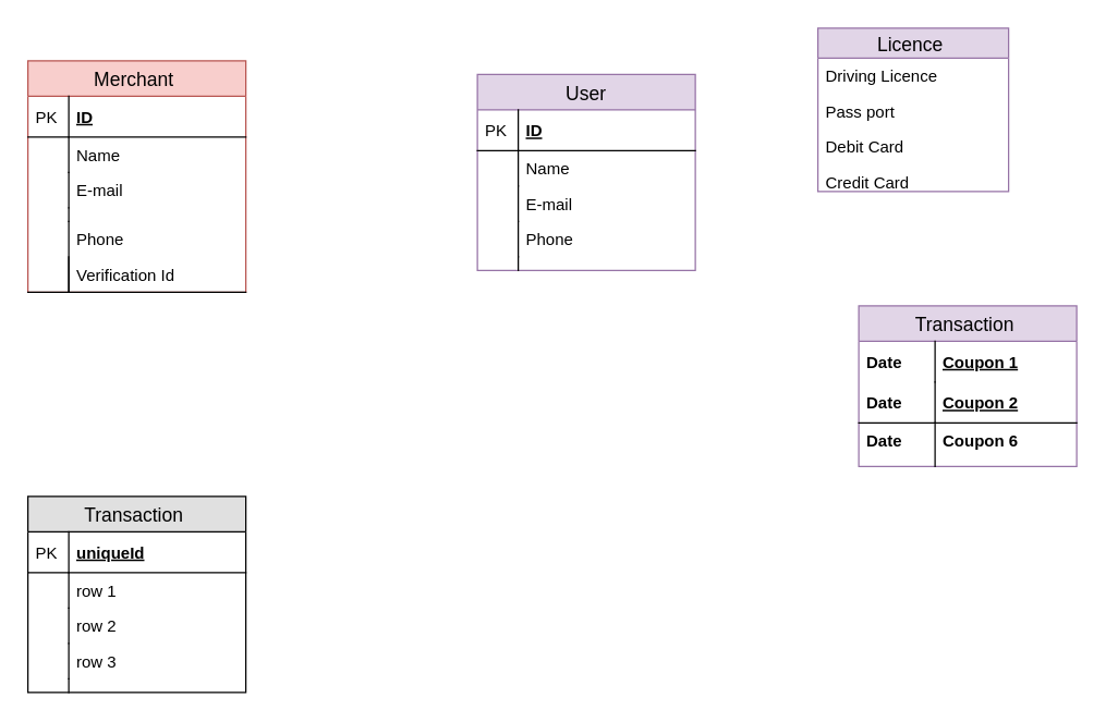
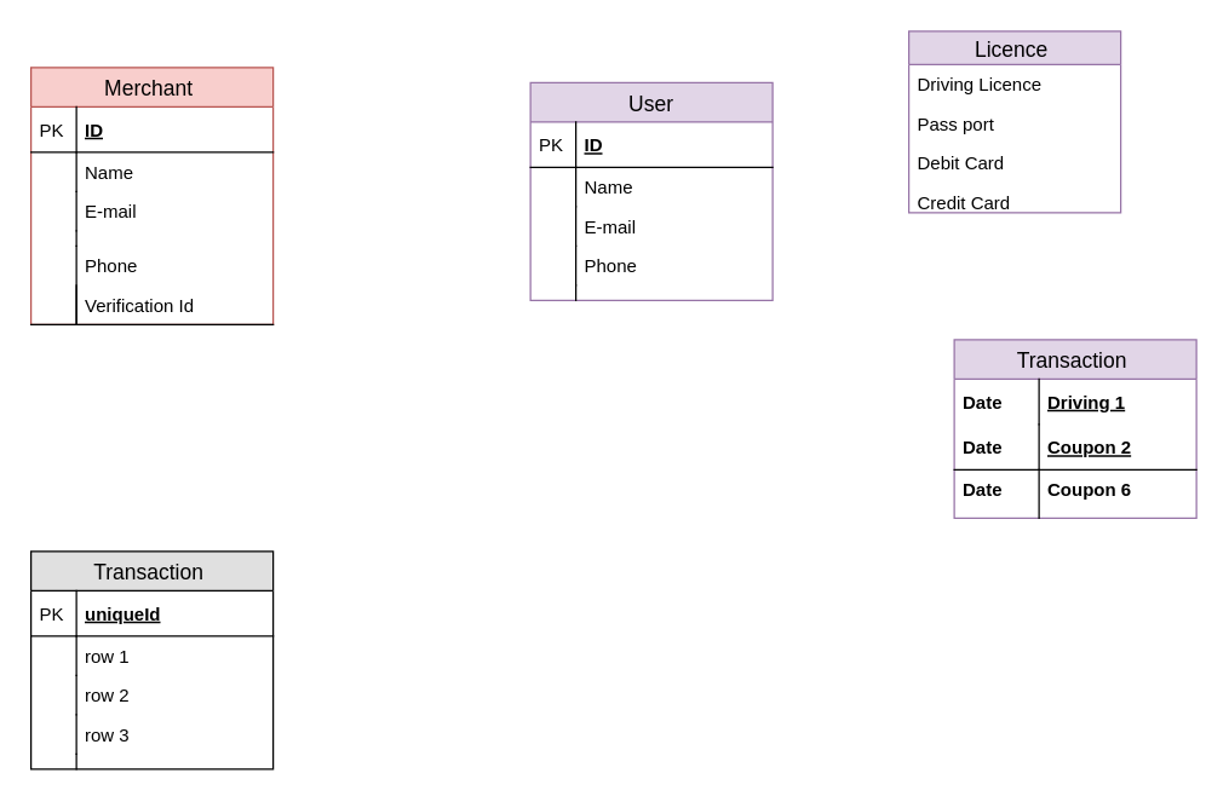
  <mxCell id="0" />
  <mxCell id="1" parent="0" />
  <mxCell id="2" value="Merchant " style="swimlane;fontStyle=0;childLayout=stackLayout;horizontal=1;startSize=26;fillColor=#f8cecc;horizontalStack=0;resizeParent=1;resizeParentMax=0;resizeLast=0;collapsible=1;marginBottom=0;swimlaneFillColor=#ffffff;align=center;fontSize=14;strokeColor=#b85450;" vertex="1" parent="1"><mxGeometry x="20" y="44" width="160" height="170" as="geometry" /></mxCell>
  <mxCell id="3" value="ID" style="shape=partialRectangle;top=0;left=0;right=0;bottom=1;align=left;verticalAlign=middle;fillColor=none;spacingLeft=34;spacingRight=4;overflow=hidden;rotatable=0;points=[[0,0.5],[1,0.5]];portConstraint=eastwest;dropTarget=0;fontStyle=5;fontSize=12;" vertex="1" parent="2"><mxGeometry y="26" width="160" height="30" as="geometry" /></mxCell>
  <mxCell id="4" value="PK" style="shape=partialRectangle;top=0;left=0;bottom=0;fillColor=none;align=left;verticalAlign=middle;spacingLeft=4;spacingRight=4;overflow=hidden;rotatable=0;points=[];portConstraint=eastwest;part=1;fontSize=12;" vertex="1" connectable="0" parent="3"><mxGeometry width="30" height="30" as="geometry" /></mxCell>
  <mxCell id="5" value="Name &#10;&#10;" style="shape=partialRectangle;top=0;left=0;right=0;bottom=0;align=left;verticalAlign=top;fillColor=none;spacingLeft=34;spacingRight=4;overflow=hidden;rotatable=0;points=[[0,0.5],[1,0.5]];portConstraint=eastwest;dropTarget=0;fontSize=12;" vertex="1" parent="2"><mxGeometry y="56" width="160" height="26" as="geometry" /></mxCell>
  <mxCell id="6" value="" style="shape=partialRectangle;top=0;left=0;bottom=0;fillColor=none;align=left;verticalAlign=top;spacingLeft=4;spacingRight=4;overflow=hidden;rotatable=0;points=[];portConstraint=eastwest;part=1;fontSize=12;" vertex="1" connectable="0" parent="5"><mxGeometry width="30" height="26" as="geometry" /></mxCell>
  <mxCell id="7" value="E-mail" style="shape=partialRectangle;top=0;left=0;right=0;bottom=0;align=left;verticalAlign=top;fillColor=none;spacingLeft=34;spacingRight=4;overflow=hidden;rotatable=0;points=[[0,0.5],[1,0.5]];portConstraint=eastwest;dropTarget=0;fontSize=12;" vertex="1" parent="2"><mxGeometry y="82" width="160" height="26" as="geometry" /></mxCell>
  <mxCell id="8" value="" style="shape=partialRectangle;top=0;left=0;bottom=0;fillColor=none;align=left;verticalAlign=top;spacingLeft=4;spacingRight=4;overflow=hidden;rotatable=0;points=[];portConstraint=eastwest;part=1;fontSize=12;" vertex="1" connectable="0" parent="7"><mxGeometry width="30" height="26" as="geometry" /></mxCell>
  <mxCell id="9" value="" style="shape=partialRectangle;top=0;left=0;right=0;bottom=0;align=left;verticalAlign=top;fillColor=none;spacingLeft=34;spacingRight=4;overflow=hidden;rotatable=0;points=[[0,0.5],[1,0.5]];portConstraint=eastwest;dropTarget=0;fontSize=12;" vertex="1" parent="2"><mxGeometry y="108" width="160" height="10" as="geometry" /></mxCell>
  <mxCell id="10" value="" style="shape=partialRectangle;top=0;left=0;bottom=0;fillColor=none;align=left;verticalAlign=top;spacingLeft=4;spacingRight=4;overflow=hidden;rotatable=0;points=[];portConstraint=eastwest;part=1;fontSize=12;" vertex="1" connectable="0" parent="9"><mxGeometry width="30" height="10" as="geometry" /></mxCell>
  <mxCell id="11" value="Phone" style="shape=partialRectangle;top=0;left=0;right=0;bottom=0;align=left;verticalAlign=top;fillColor=none;spacingLeft=34;spacingRight=4;overflow=hidden;rotatable=0;points=[[0,0.5],[1,0.5]];portConstraint=eastwest;dropTarget=0;fontSize=12;" vertex="1" parent="2"><mxGeometry y="118" width="160" height="52" as="geometry" /></mxCell>
  <mxCell id="12" value="" style="shape=partialRectangle;top=0;left=0;bottom=0;fillColor=none;align=left;verticalAlign=top;spacingLeft=4;spacingRight=4;overflow=hidden;rotatable=0;points=[];portConstraint=eastwest;part=1;fontSize=12;" vertex="1" connectable="0" parent="11"><mxGeometry width="30" height="52" as="geometry" /></mxCell>
  <mxCell id="13" value="Verification Id" style="shape=partialRectangle;top=0;left=0;right=0;bottom=1;align=left;verticalAlign=top;fillColor=none;spacingLeft=34;spacingRight=4;overflow=hidden;rotatable=0;points=[[0,0.5],[1,0.5]];portConstraint=eastwest;dropTarget=0;fontSize=12;strokeColor=#000000;" vertex="1" parent="1"><mxGeometry x="20" y="188" width="160" height="26" as="geometry" /></mxCell>
  <mxCell id="14" value="" style="shape=partialRectangle;top=0;left=0;bottom=0;fillColor=none;align=left;verticalAlign=top;spacingLeft=4;spacingRight=4;overflow=hidden;rotatable=0;points=[];portConstraint=eastwest;part=1;fontSize=12;" vertex="1" connectable="0" parent="13"><mxGeometry width="30" height="26" as="geometry" /></mxCell>
  <mxCell id="15" value="User" style="swimlane;fontStyle=0;childLayout=stackLayout;horizontal=1;startSize=26;fillColor=#e1d5e7;horizontalStack=0;resizeParent=1;resizeParentMax=0;resizeLast=0;collapsible=1;marginBottom=0;swimlaneFillColor=#ffffff;align=center;fontSize=14;strokeColor=#9673a6;" vertex="1" parent="1"><mxGeometry x="350" y="54" width="160" height="144" as="geometry" /></mxCell>
  <mxCell id="16" value="ID" style="shape=partialRectangle;top=0;left=0;right=0;bottom=1;align=left;verticalAlign=middle;fillColor=none;spacingLeft=34;spacingRight=4;overflow=hidden;rotatable=0;points=[[0,0.5],[1,0.5]];portConstraint=eastwest;dropTarget=0;fontStyle=5;fontSize=12;" vertex="1" parent="15"><mxGeometry y="26" width="160" height="30" as="geometry" /></mxCell>
  <mxCell id="17" value="PK" style="shape=partialRectangle;top=0;left=0;bottom=0;fillColor=none;align=left;verticalAlign=middle;spacingLeft=4;spacingRight=4;overflow=hidden;rotatable=0;points=[];portConstraint=eastwest;part=1;fontSize=12;" vertex="1" connectable="0" parent="16"><mxGeometry width="30" height="30" as="geometry" /></mxCell>
  <mxCell id="18" value="Name" style="shape=partialRectangle;top=0;left=0;right=0;bottom=0;align=left;verticalAlign=top;fillColor=none;spacingLeft=34;spacingRight=4;overflow=hidden;rotatable=0;points=[[0,0.5],[1,0.5]];portConstraint=eastwest;dropTarget=0;fontSize=12;" vertex="1" parent="15"><mxGeometry y="56" width="160" height="26" as="geometry" /></mxCell>
  <mxCell id="19" value="" style="shape=partialRectangle;top=0;left=0;bottom=0;fillColor=none;align=left;verticalAlign=top;spacingLeft=4;spacingRight=4;overflow=hidden;rotatable=0;points=[];portConstraint=eastwest;part=1;fontSize=12;" vertex="1" connectable="0" parent="18"><mxGeometry width="30" height="26" as="geometry" /></mxCell>
  <mxCell id="20" value="E-mail" style="shape=partialRectangle;top=0;left=0;right=0;bottom=0;align=left;verticalAlign=top;fillColor=none;spacingLeft=34;spacingRight=4;overflow=hidden;rotatable=0;points=[[0,0.5],[1,0.5]];portConstraint=eastwest;dropTarget=0;fontSize=12;" vertex="1" parent="15"><mxGeometry y="82" width="160" height="26" as="geometry" /></mxCell>
  <mxCell id="21" value="" style="shape=partialRectangle;top=0;left=0;bottom=0;fillColor=none;align=left;verticalAlign=top;spacingLeft=4;spacingRight=4;overflow=hidden;rotatable=0;points=[];portConstraint=eastwest;part=1;fontSize=12;" vertex="1" connectable="0" parent="20"><mxGeometry width="30" height="26" as="geometry" /></mxCell>
  <mxCell id="22" value="Phone" style="shape=partialRectangle;top=0;left=0;right=0;bottom=0;align=left;verticalAlign=top;fillColor=none;spacingLeft=34;spacingRight=4;overflow=hidden;rotatable=0;points=[[0,0.5],[1,0.5]];portConstraint=eastwest;dropTarget=0;fontSize=12;" vertex="1" parent="15"><mxGeometry y="108" width="160" height="26" as="geometry" /></mxCell>
  <mxCell id="23" value="" style="shape=partialRectangle;top=0;left=0;bottom=0;fillColor=none;align=left;verticalAlign=top;spacingLeft=4;spacingRight=4;overflow=hidden;rotatable=0;points=[];portConstraint=eastwest;part=1;fontSize=12;" vertex="1" connectable="0" parent="22"><mxGeometry width="30" height="26" as="geometry" /></mxCell>
  <mxCell id="24" value="" style="shape=partialRectangle;top=0;left=0;right=0;bottom=0;align=left;verticalAlign=top;fillColor=none;spacingLeft=34;spacingRight=4;overflow=hidden;rotatable=0;points=[[0,0.5],[1,0.5]];portConstraint=eastwest;dropTarget=0;fontSize=12;" vertex="1" parent="15"><mxGeometry y="134" width="160" height="10" as="geometry" /></mxCell>
  <mxCell id="25" value="" style="shape=partialRectangle;top=0;left=0;bottom=0;fillColor=none;align=left;verticalAlign=top;spacingLeft=4;spacingRight=4;overflow=hidden;rotatable=0;points=[];portConstraint=eastwest;part=1;fontSize=12;" vertex="1" connectable="0" parent="24"><mxGeometry width="30" height="10" as="geometry" /></mxCell>
  <mxCell id="26" value="Licence " style="swimlane;fontStyle=0;childLayout=stackLayout;horizontal=1;startSize=22;fillColor=#e1d5e7;horizontalStack=0;resizeParent=1;resizeParentMax=0;resizeLast=0;collapsible=1;marginBottom=0;swimlaneFillColor=#ffffff;align=center;fontSize=14;strokeColor=#9673a6;" vertex="1" parent="1"><mxGeometry x="600" y="20" width="140" height="120" as="geometry" /></mxCell>
  <mxCell id="27" value="Driving Licence" style="text;strokeColor=none;fillColor=none;spacingLeft=4;spacingRight=4;overflow=hidden;rotatable=0;points=[[0,0.5],[1,0.5]];portConstraint=eastwest;fontSize=12;" vertex="1" parent="26"><mxGeometry y="22" width="140" height="26" as="geometry" /></mxCell>
  <mxCell id="28" value="Pass port" style="text;strokeColor=none;fillColor=none;spacingLeft=4;spacingRight=4;overflow=hidden;rotatable=0;points=[[0,0.5],[1,0.5]];portConstraint=eastwest;fontSize=12;" vertex="1" parent="26"><mxGeometry y="48" width="140" height="26" as="geometry" /></mxCell>
  <mxCell id="29" value="Debit Card" style="text;strokeColor=none;fillColor=none;spacingLeft=4;spacingRight=4;overflow=hidden;rotatable=0;points=[[0,0.5],[1,0.5]];portConstraint=eastwest;fontSize=12;" vertex="1" parent="26"><mxGeometry y="74" width="140" height="46" as="geometry" /></mxCell>
  <mxCell id="30" value="Credit Card " style="text;strokeColor=none;fillColor=none;spacingLeft=4;spacingRight=4;overflow=hidden;rotatable=0;points=[[0,0.5],[1,0.5]];portConstraint=eastwest;fontSize=12;" vertex="1" parent="1"><mxGeometry x="600" y="120" width="140" height="26" as="geometry" /></mxCell>
  <mxCell id="31" value="Transaction " style="swimlane;fontStyle=0;childLayout=stackLayout;horizontal=1;startSize=26;fillColor=#e1d5e7;horizontalStack=0;resizeParent=1;resizeParentMax=0;resizeLast=0;collapsible=1;marginBottom=0;swimlaneFillColor=#ffffff;align=center;fontSize=14;strokeColor=#9673a6;" vertex="1" parent="1"><mxGeometry x="630" y="224" width="160" height="118" as="geometry" /></mxCell>
- <mxCell id="32" value="Coupon 1" style="shape=partialRectangle;top=0;left=0;right=0;bottom=0;align=left;verticalAlign=middle;fillColor=none;spacingLeft=60;spacingRight=4;overflow=hidden;rotatable=0;points=[[0,0.5],[1,0.5]];portConstraint=eastwest;dropTarget=0;fontStyle=5;fontSize=12;" vertex="1" parent="31"><mxGeometry y="26" width="160" height="30" as="geometry" /></mxCell>
+ <mxCell id="32" value="Driving 1" style="shape=partialRectangle;top=0;left=0;right=0;bottom=0;align=left;verticalAlign=middle;fillColor=none;spacingLeft=60;spacingRight=4;overflow=hidden;rotatable=0;points=[[0,0.5],[1,0.5]];portConstraint=eastwest;dropTarget=0;fontStyle=5;fontSize=12;" vertex="1" parent="31"><mxGeometry y="26" width="160" height="30" as="geometry" /></mxCell>
  <mxCell id="33" value="Date" style="shape=partialRectangle;fontStyle=1;top=0;left=0;bottom=0;fillColor=none;align=left;verticalAlign=middle;spacingLeft=4;spacingRight=4;overflow=hidden;rotatable=0;points=[];portConstraint=eastwest;part=1;fontSize=12;" vertex="1" connectable="0" parent="32"><mxGeometry width="56" height="30" as="geometry" /></mxCell>
  <mxCell id="34" value="Coupon 2" style="shape=partialRectangle;top=0;left=0;right=0;bottom=1;align=left;verticalAlign=middle;fillColor=none;spacingLeft=60;spacingRight=4;overflow=hidden;rotatable=0;points=[[0,0.5],[1,0.5]];portConstraint=eastwest;dropTarget=0;fontStyle=5;fontSize=12;" vertex="1" parent="31"><mxGeometry y="56" width="160" height="30" as="geometry" /></mxCell>
  <mxCell id="35" value="Date" style="shape=partialRectangle;fontStyle=1;top=0;left=0;bottom=0;fillColor=none;align=left;verticalAlign=middle;spacingLeft=4;spacingRight=4;overflow=hidden;rotatable=0;points=[];portConstraint=eastwest;part=1;fontSize=12;" vertex="1" connectable="0" parent="34"><mxGeometry width="56" height="30" as="geometry" /></mxCell>
  <mxCell id="36" value="Coupon 6" style="shape=partialRectangle;top=0;left=0;right=0;bottom=0;align=left;verticalAlign=top;fillColor=none;spacingLeft=60;spacingRight=4;overflow=hidden;rotatable=0;points=[[0,0.5],[1,0.5]];portConstraint=eastwest;dropTarget=0;fontSize=12;fontStyle=1" vertex="1" parent="31"><mxGeometry y="86" width="160" height="32" as="geometry" /></mxCell>
  <mxCell id="37" value="Date " style="shape=partialRectangle;top=0;left=0;bottom=0;fillColor=none;align=left;verticalAlign=top;spacingLeft=4;spacingRight=4;overflow=hidden;rotatable=0;points=[];portConstraint=eastwest;part=1;fontSize=12;fontStyle=1" vertex="1" connectable="0" parent="36"><mxGeometry width="56" height="32" as="geometry" /></mxCell>
  <mxCell id="38" value="Transaction " style="swimlane;fontStyle=0;childLayout=stackLayout;horizontal=1;startSize=26;fillColor=#e0e0e0;horizontalStack=0;resizeParent=1;resizeParentMax=0;resizeLast=0;collapsible=1;marginBottom=0;swimlaneFillColor=#ffffff;align=center;fontSize=14;strokeColor=#000000;" vertex="1" parent="1"><mxGeometry x="20" y="364" width="160" height="144" as="geometry" /></mxCell>
  <mxCell id="39" value="uniqueId" style="shape=partialRectangle;top=0;left=0;right=0;bottom=1;align=left;verticalAlign=middle;fillColor=none;spacingLeft=34;spacingRight=4;overflow=hidden;rotatable=0;points=[[0,0.5],[1,0.5]];portConstraint=eastwest;dropTarget=0;fontStyle=5;fontSize=12;" vertex="1" parent="38"><mxGeometry y="26" width="160" height="30" as="geometry" /></mxCell>
  <mxCell id="40" value="PK" style="shape=partialRectangle;top=0;left=0;bottom=0;fillColor=none;align=left;verticalAlign=middle;spacingLeft=4;spacingRight=4;overflow=hidden;rotatable=0;points=[];portConstraint=eastwest;part=1;fontSize=12;" vertex="1" connectable="0" parent="39"><mxGeometry width="30" height="30" as="geometry" /></mxCell>
  <mxCell id="41" value="row 1" style="shape=partialRectangle;top=0;left=0;right=0;bottom=0;align=left;verticalAlign=top;fillColor=none;spacingLeft=34;spacingRight=4;overflow=hidden;rotatable=0;points=[[0,0.5],[1,0.5]];portConstraint=eastwest;dropTarget=0;fontSize=12;" vertex="1" parent="38"><mxGeometry y="56" width="160" height="26" as="geometry" /></mxCell>
  <mxCell id="42" value="" style="shape=partialRectangle;top=0;left=0;bottom=0;fillColor=none;align=left;verticalAlign=top;spacingLeft=4;spacingRight=4;overflow=hidden;rotatable=0;points=[];portConstraint=eastwest;part=1;fontSize=12;" vertex="1" connectable="0" parent="41"><mxGeometry width="30" height="26" as="geometry" /></mxCell>
  <mxCell id="43" value="row 2" style="shape=partialRectangle;top=0;left=0;right=0;bottom=0;align=left;verticalAlign=top;fillColor=none;spacingLeft=34;spacingRight=4;overflow=hidden;rotatable=0;points=[[0,0.5],[1,0.5]];portConstraint=eastwest;dropTarget=0;fontSize=12;" vertex="1" parent="38"><mxGeometry y="82" width="160" height="26" as="geometry" /></mxCell>
  <mxCell id="44" value="" style="shape=partialRectangle;top=0;left=0;bottom=0;fillColor=none;align=left;verticalAlign=top;spacingLeft=4;spacingRight=4;overflow=hidden;rotatable=0;points=[];portConstraint=eastwest;part=1;fontSize=12;" vertex="1" connectable="0" parent="43"><mxGeometry width="30" height="26" as="geometry" /></mxCell>
  <mxCell id="45" value="row 3" style="shape=partialRectangle;top=0;left=0;right=0;bottom=0;align=left;verticalAlign=top;fillColor=none;spacingLeft=34;spacingRight=4;overflow=hidden;rotatable=0;points=[[0,0.5],[1,0.5]];portConstraint=eastwest;dropTarget=0;fontSize=12;" vertex="1" parent="38"><mxGeometry y="108" width="160" height="26" as="geometry" /></mxCell>
  <mxCell id="46" value="" style="shape=partialRectangle;top=0;left=0;bottom=0;fillColor=none;align=left;verticalAlign=top;spacingLeft=4;spacingRight=4;overflow=hidden;rotatable=0;points=[];portConstraint=eastwest;part=1;fontSize=12;" vertex="1" connectable="0" parent="45"><mxGeometry width="30" height="26" as="geometry" /></mxCell>
  <mxCell id="47" value="" style="shape=partialRectangle;top=0;left=0;right=0;bottom=0;align=left;verticalAlign=top;fillColor=none;spacingLeft=34;spacingRight=4;overflow=hidden;rotatable=0;points=[[0,0.5],[1,0.5]];portConstraint=eastwest;dropTarget=0;fontSize=12;" vertex="1" parent="38"><mxGeometry y="134" width="160" height="10" as="geometry" /></mxCell>
  <mxCell id="48" value="" style="shape=partialRectangle;top=0;left=0;bottom=0;fillColor=none;align=left;verticalAlign=top;spacingLeft=4;spacingRight=4;overflow=hidden;rotatable=0;points=[];portConstraint=eastwest;part=1;fontSize=12;" vertex="1" connectable="0" parent="47"><mxGeometry width="30" height="10" as="geometry" /></mxCell>
